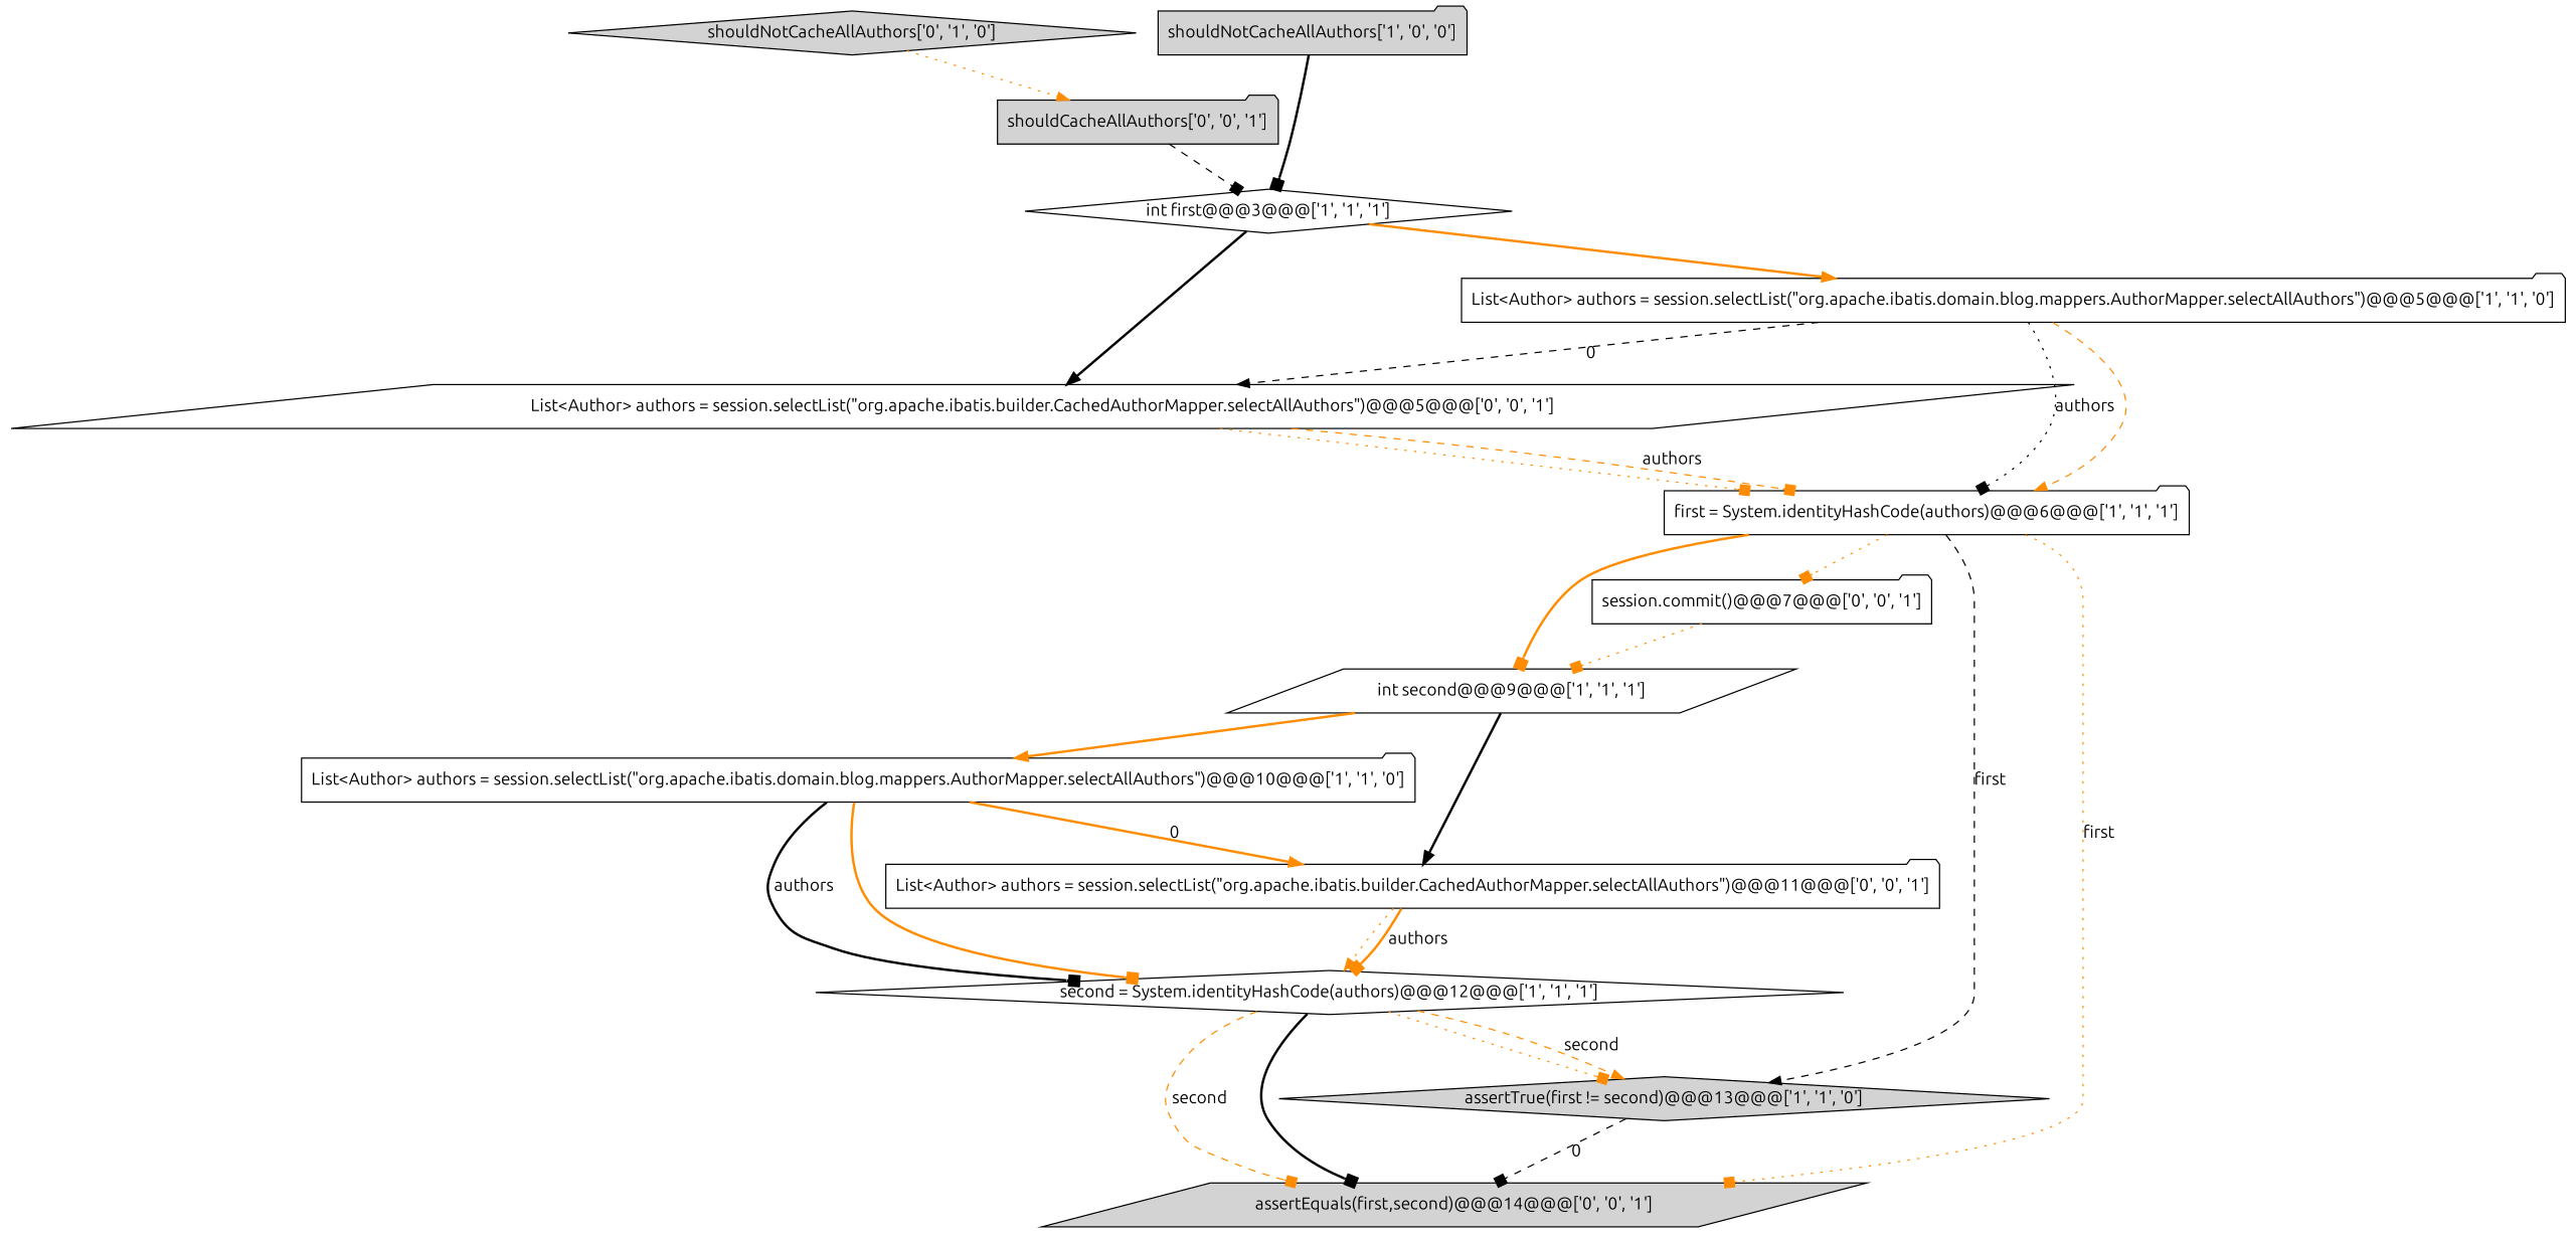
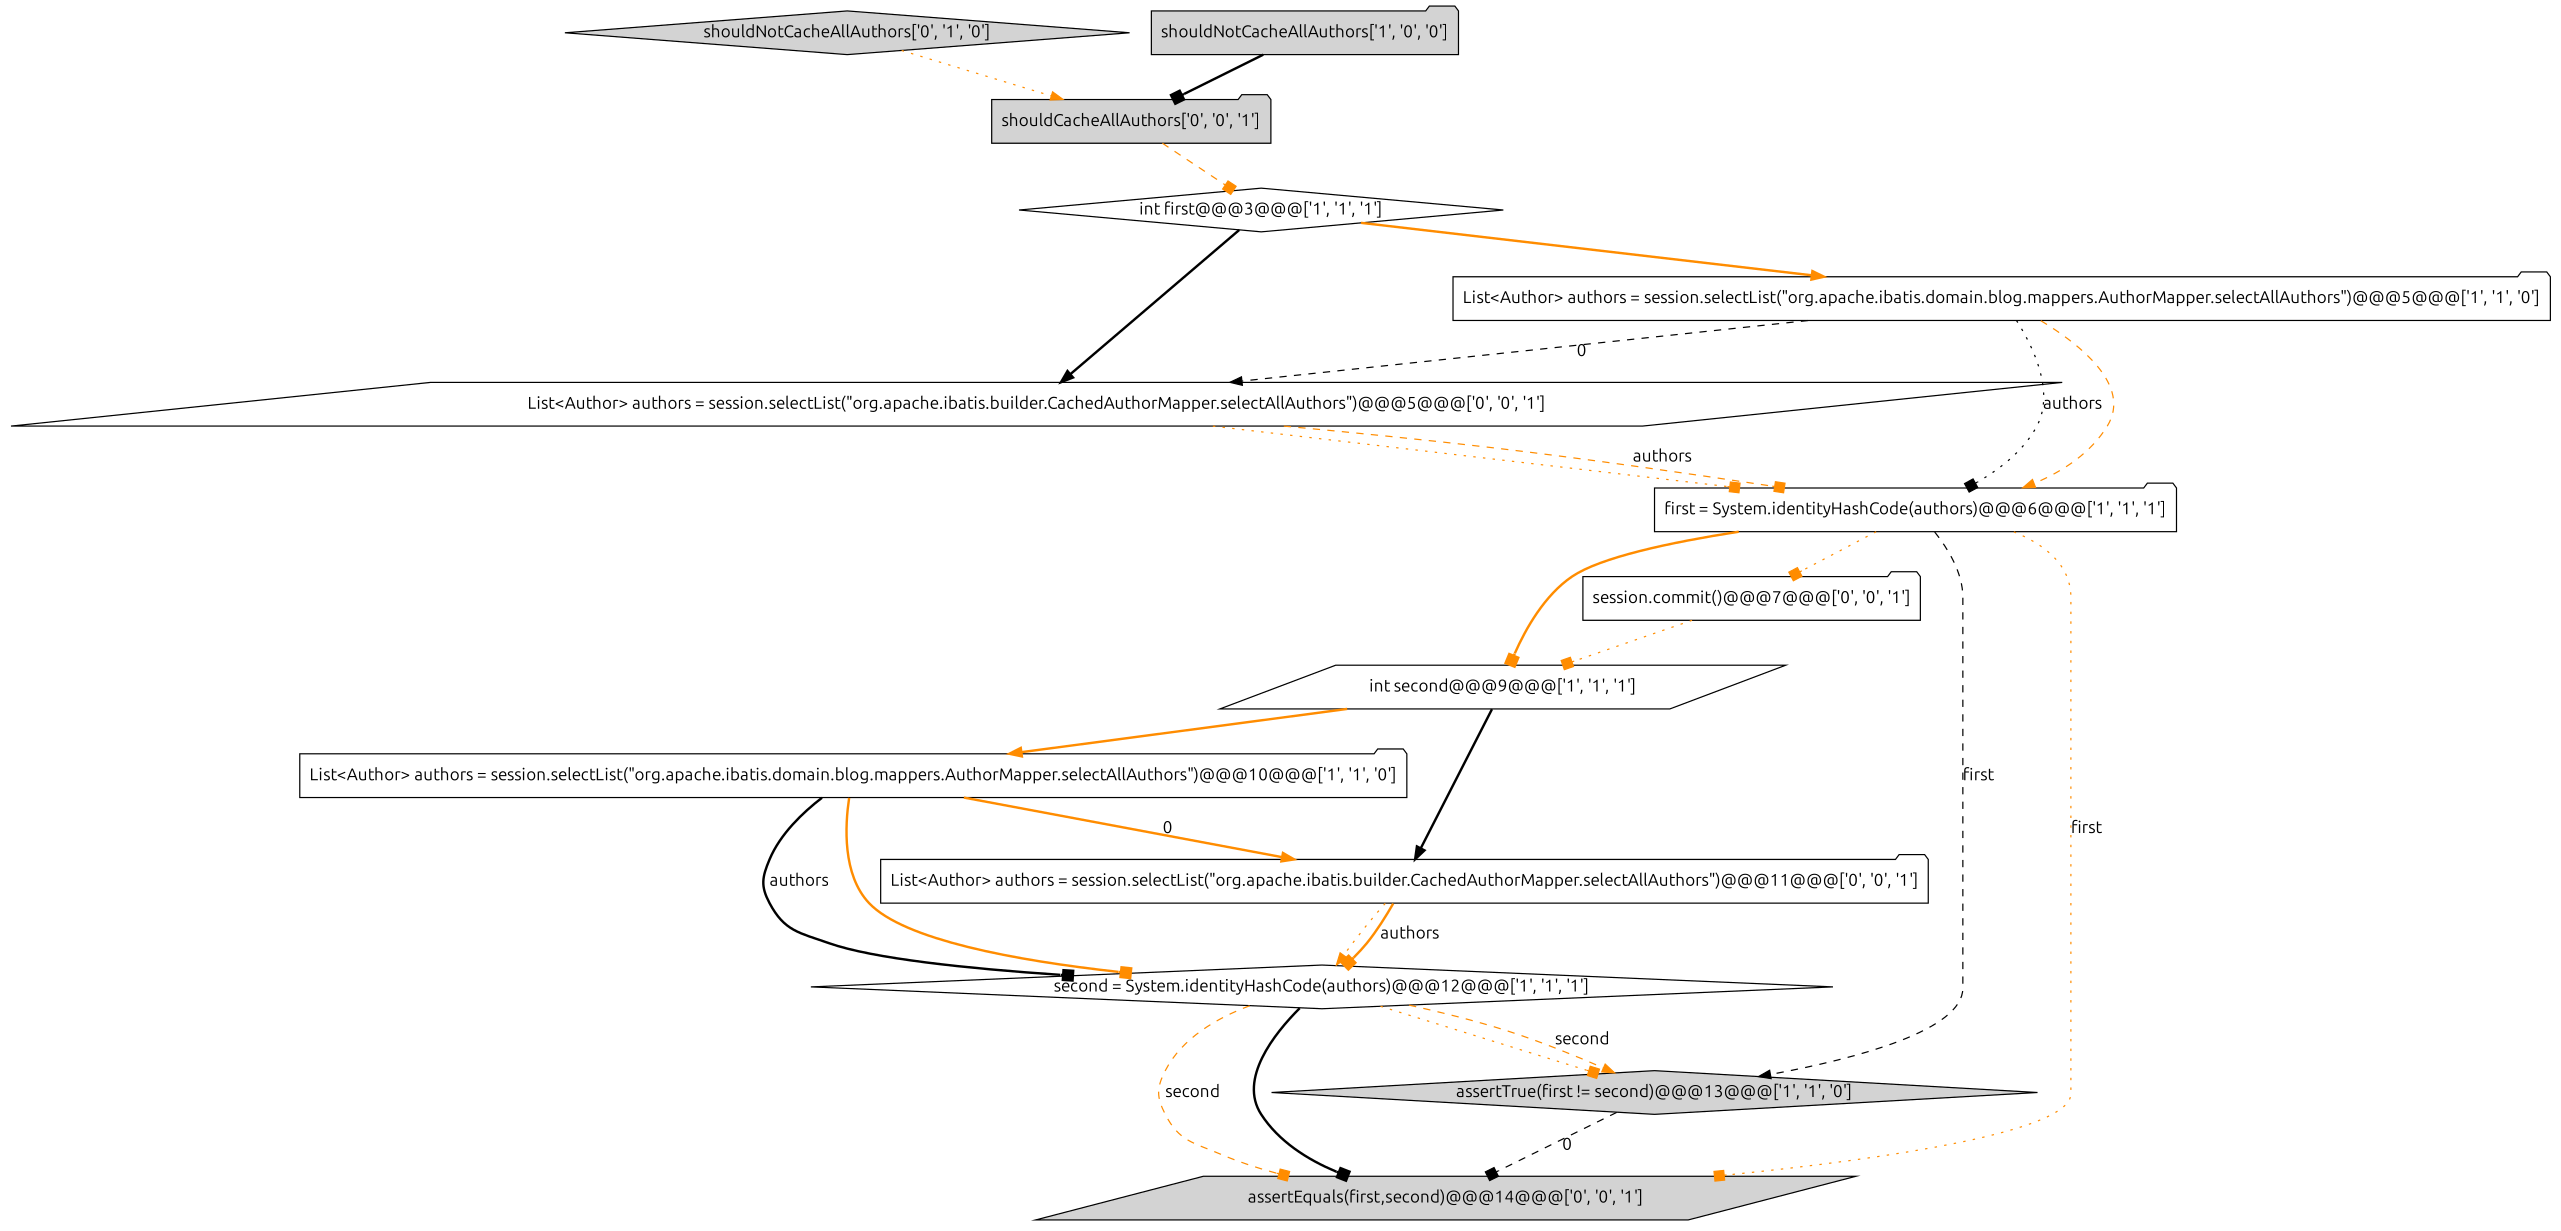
  digraph {
    fontname=Ubuntu
    node [fillcolor=white fontname=Ubuntu shape=folder style=filled]
    edge [arrowhead=box color=darkorange fontname=Ubuntu style=bold]
    n1 [label="int second@@@9@@@['1', '1', '1']" shape=parallelogram]
    n2 [label="List<Author> authors = session.selectList(\"org.apache.ibatis.domain.blog.mappers.AuthorMapper.selectAllAuthors\")@@@10@@@['1', '1', '0']"]
    n3 [label="List<Author> authors = session.selectList(\"org.apache.ibatis.builder.CachedAuthorMapper.selectAllAuthors\")@@@11@@@['0', '0', '1']"]
    n4 [label="second = System.identityHashCode(authors)@@@12@@@['1', '1', '1']" shape=diamond]
    n5 [fillcolor=lightgray label="assertTrue(first != second)@@@13@@@['1', '1', '0']" shape=diamond]
    n6 [fillcolor=lightgray label="assertEquals(first,second)@@@14@@@['0', '0', '1']" shape=parallelogram]
    n7 [fillcolor=lightgray label="shouldNotCacheAllAuthors['0', '1', '0']" shape=diamond]
    n8 [fillcolor=lightgray label="shouldCacheAllAuthors['0', '0', '1']"]
    n9 [label="int first@@@3@@@['1', '1', '1']" shape=diamond]
    n10 [label="List<Author> authors = session.selectList(\"org.apache.ibatis.builder.CachedAuthorMapper.selectAllAuthors\")@@@5@@@['0', '0', '1']" shape=parallelogram]
    n11 [label="List<Author> authors = session.selectList(\"org.apache.ibatis.domain.blog.mappers.AuthorMapper.selectAllAuthors\")@@@5@@@['1', '1', '0']"]
    n12 [label="first = System.identityHashCode(authors)@@@6@@@['1', '1', '1']"]
    n13 [label="session.commit()@@@7@@@['0', '0', '1']"]
    n14 [fillcolor=lightgray label="shouldNotCacheAllAuthors['1', '0', '0']"]
    n1 -> n2 [arrowhead=normal]
    n1 -> n3 [arrowhead=normal color=black]
    n2 -> n3 [arrowhead=normal label=0]
    n2 -> n4 [color=black label=authors]
    n2 -> n4
    n3 -> n4 [arrowhead=normal style=dotted]
    n3 -> n4 [label=authors]
    n4 -> n5 [style=dotted]
    n4 -> n5 [arrowhead=normal label=second style=dashed]
    n4 -> n6 [label=second style=dashed]
    n4 -> n6 [color=black]
    n5 -> n6 [color=black label=0 style=dashed]
    n7 -> n8 [arrowhead=normal style=dotted]
-   n8 -> n9 [color=black style=dashed]
+   n8 -> n9 [style=dashed]
    n9 -> n10 [arrowhead=normal color=black]
    n9 -> n11 [arrowhead=normal]
    n10 -> n12 [style=dotted]
    n10 -> n12 [label=authors style=dashed]
    n11 -> n10 [arrowhead=normal color=black label=0 style=dashed]
    n11 -> n12 [color=black label=authors style=dotted]
    n11 -> n12 [arrowhead=normal style=dashed]
    n12 -> n1
    n12 -> n5 [arrowhead=normal color=black label=first style=dashed]
    n12 -> n6 [label=first style=dotted]
    n12 -> n13 [style=dotted]
    n13 -> n1 [style=dotted]
-   n14 -> n9 [color=black]
+   n14 -> n8 [color=black]
  }
